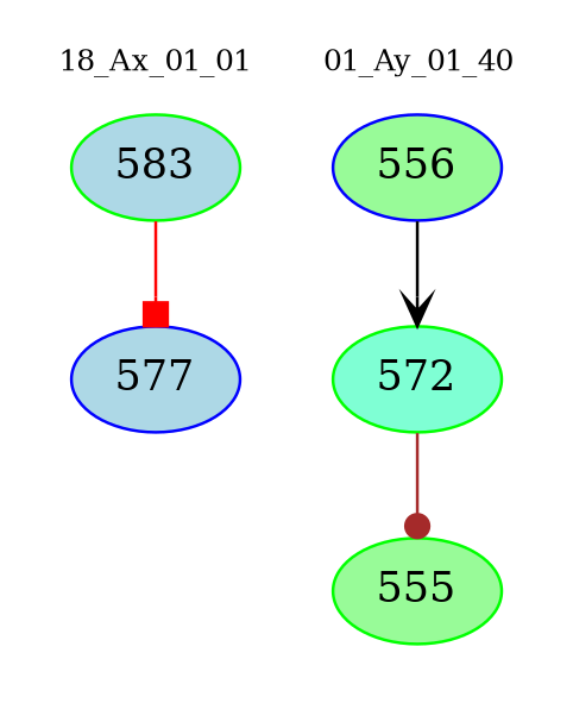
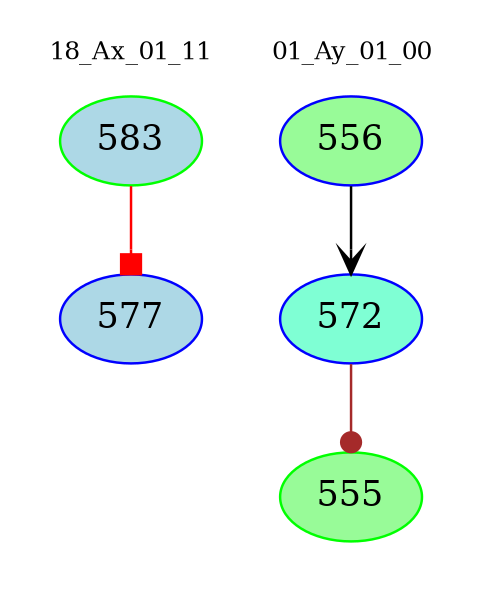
  digraph {
    node [color=blue fillcolor=lightblue style=filled]
    n1 [color=green label=583]
    n2 [label=577]
    n3 [fillcolor=palegreen label=556]
-   n4 [color=green fillcolor=aquamarine label=572]
+   n4 [fillcolor=aquamarine label=572]
    n5 [color=green fillcolor=palegreen label=555]
    subgraph cluster_1 {
      color=white
      fontsize=10
-     label="18_Ax_01_01"
+     label="18_Ax_01_11"
      n1
      n2
    }
    subgraph cluster_2 {
      color=white
      fontsize=10
-     label="01_Ay_01_40"
+     label="01_Ay_01_00"
      n3
      n4
      n5
    }
    n1 -> n2 [arrowhead=box color=red]
    n3 -> n4 [arrowhead=vee color=black]
    n4 -> n5 [arrowhead=dot color=brown]
  }
